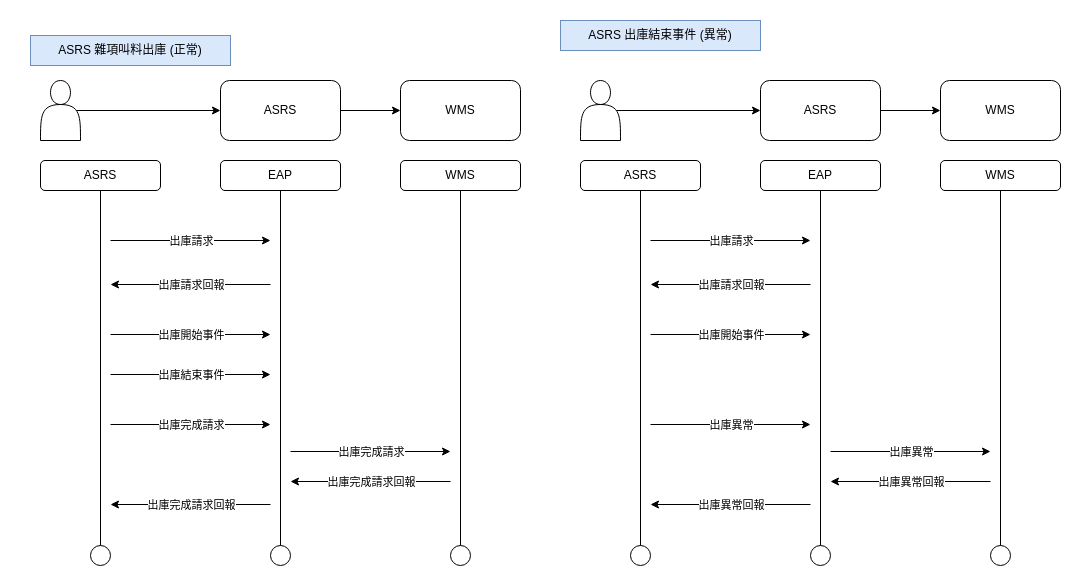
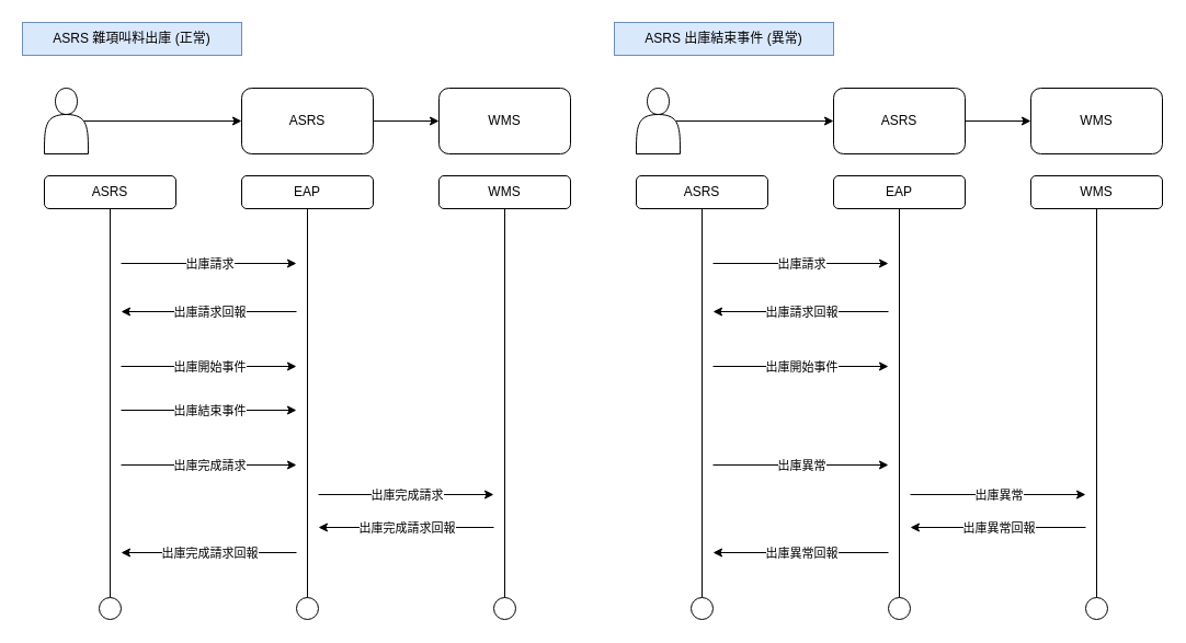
  <mxCell id="0" />
  <mxCell id="1" parent="0" />
  <mxCell id="2" value="" style="group" vertex="1" connectable="0" parent="1"><mxGeometry x="20" y="20" width="500" height="545" as="geometry" /></mxCell>
  <mxCell id="3" value="" style="shape=actor;whiteSpace=wrap;html=1;" vertex="1" parent="2"><mxGeometry x="20" y="60" width="40" height="60" as="geometry" /></mxCell>
  <mxCell id="4" value="ASRS" style="rounded=1;whiteSpace=wrap;html=1;" vertex="1" parent="2"><mxGeometry x="200" y="60" width="120" height="60" as="geometry" /></mxCell>
  <mxCell id="5" style="edgeStyle=orthogonalEdgeStyle;rounded=0;orthogonalLoop=1;jettySize=auto;html=1;exitX=0.9;exitY=0.5;exitDx=0;exitDy=0;exitPerimeter=0;entryX=0;entryY=0.5;entryDx=0;entryDy=0;" edge="1" parent="2" source="3" target="4"><mxGeometry relative="1" as="geometry" /></mxCell>
  <mxCell id="6" value="WMS" style="rounded=1;whiteSpace=wrap;html=1;" vertex="1" parent="2"><mxGeometry x="380" y="60" width="120" height="60" as="geometry" /></mxCell>
  <mxCell id="7" style="edgeStyle=orthogonalEdgeStyle;rounded=0;orthogonalLoop=1;jettySize=auto;html=1;exitX=1;exitY=0.5;exitDx=0;exitDy=0;entryX=0;entryY=0.5;entryDx=0;entryDy=0;" edge="1" parent="2" source="4" target="6"><mxGeometry relative="1" as="geometry" /></mxCell>
- <mxCell id="8" value="ASRS 雜項叫料出庫 (正常)" style="rounded=0;whiteSpace=wrap;html=1;fillColor=#dae8fc;strokeColor=#6c8ebf;" vertex="1" parent="2"><mxGeometry x="10" y="15" width="200" height="30" as="geometry" /></mxCell>
+ <mxCell id="8" value="ASRS 雜項叫料出庫 (正常)" style="rounded=0;whiteSpace=wrap;html=1;fillColor=#dae8fc;strokeColor=#6c8ebf;" vertex="1" parent="2"><mxGeometry width="200" height="30" as="geometry" /></mxCell>
  <mxCell id="9" value="ASRS" style="rounded=1;whiteSpace=wrap;html=1;" vertex="1" parent="2"><mxGeometry x="20" y="140" width="120" height="30" as="geometry" /></mxCell>
  <mxCell id="10" value="EAP" style="rounded=1;whiteSpace=wrap;html=1;" vertex="1" parent="2"><mxGeometry x="200" y="140" width="120" height="30" as="geometry" /></mxCell>
  <mxCell id="11" value="WMS" style="rounded=1;whiteSpace=wrap;html=1;" vertex="1" parent="2"><mxGeometry x="380" y="140" width="120" height="30" as="geometry" /></mxCell>
  <mxCell id="12" value="" style="ellipse;whiteSpace=wrap;html=1;aspect=fixed;" vertex="1" parent="2"><mxGeometry x="70" y="525" width="20" height="20" as="geometry" /></mxCell>
  <mxCell id="13" value="" style="endArrow=none;html=1;rounded=0;entryX=0.5;entryY=1;entryDx=0;entryDy=0;exitX=0.5;exitY=0;exitDx=0;exitDy=0;" edge="1" parent="2" source="12" target="9"><mxGeometry width="50" height="50" relative="1" as="geometry"><mxPoint x="310" y="300" as="sourcePoint" /><mxPoint x="360" y="250" as="targetPoint" /></mxGeometry></mxCell>
  <mxCell id="14" value="" style="ellipse;whiteSpace=wrap;html=1;aspect=fixed;" vertex="1" parent="2"><mxGeometry x="250" y="525" width="20" height="20" as="geometry" /></mxCell>
  <mxCell id="15" value="" style="endArrow=none;html=1;rounded=0;entryX=0.5;entryY=1;entryDx=0;entryDy=0;exitX=0.5;exitY=0;exitDx=0;exitDy=0;" edge="1" parent="2" source="14"><mxGeometry width="50" height="50" relative="1" as="geometry"><mxPoint x="490" y="300" as="sourcePoint" /><mxPoint x="260" y="170" as="targetPoint" /></mxGeometry></mxCell>
  <mxCell id="16" value="" style="ellipse;whiteSpace=wrap;html=1;aspect=fixed;" vertex="1" parent="2"><mxGeometry x="430" y="525" width="20" height="20" as="geometry" /></mxCell>
  <mxCell id="17" value="" style="endArrow=none;html=1;rounded=0;entryX=0.5;entryY=1;entryDx=0;entryDy=0;exitX=0.5;exitY=0;exitDx=0;exitDy=0;" edge="1" parent="2" source="16"><mxGeometry width="50" height="50" relative="1" as="geometry"><mxPoint x="670" y="300" as="sourcePoint" /><mxPoint x="440" y="170" as="targetPoint" /></mxGeometry></mxCell>
  <mxCell id="18" value="" style="endArrow=classic;html=1;rounded=0;" edge="1" parent="2"><mxGeometry relative="1" as="geometry"><mxPoint x="90" y="220" as="sourcePoint" /><mxPoint x="250" y="220" as="targetPoint" /></mxGeometry></mxCell>
  <mxCell id="19" value="出庫請求" style="edgeLabel;resizable=0;html=1;align=center;verticalAlign=middle;" connectable="0" vertex="1" parent="18"><mxGeometry relative="1" as="geometry" /></mxCell>
  <mxCell id="20" value="" style="endArrow=classic;html=1;rounded=0;" edge="1" parent="2"><mxGeometry relative="1" as="geometry"><mxPoint x="250" y="264" as="sourcePoint" /><mxPoint x="90" y="264" as="targetPoint" /></mxGeometry></mxCell>
  <mxCell id="21" value="出庫請求回報" style="edgeLabel;resizable=0;html=1;align=center;verticalAlign=middle;" connectable="0" vertex="1" parent="20"><mxGeometry relative="1" as="geometry" /></mxCell>
  <mxCell id="22" value="" style="endArrow=classic;html=1;rounded=0;" edge="1" parent="2"><mxGeometry relative="1" as="geometry"><mxPoint x="90" y="314" as="sourcePoint" /><mxPoint x="250" y="314" as="targetPoint" /></mxGeometry></mxCell>
  <mxCell id="23" value="出庫開始事件" style="edgeLabel;resizable=0;html=1;align=center;verticalAlign=middle;" connectable="0" vertex="1" parent="22"><mxGeometry relative="1" as="geometry" /></mxCell>
  <mxCell id="24" value="" style="endArrow=classic;html=1;rounded=0;" edge="1" parent="2"><mxGeometry relative="1" as="geometry"><mxPoint x="90" y="354" as="sourcePoint" /><mxPoint x="250" y="354" as="targetPoint" /></mxGeometry></mxCell>
  <mxCell id="25" value="出庫結束事件" style="edgeLabel;resizable=0;html=1;align=center;verticalAlign=middle;" connectable="0" vertex="1" parent="24"><mxGeometry relative="1" as="geometry" /></mxCell>
  <mxCell id="26" value="" style="endArrow=classic;html=1;rounded=0;" edge="1" parent="2"><mxGeometry relative="1" as="geometry"><mxPoint x="90" y="404" as="sourcePoint" /><mxPoint x="250" y="404" as="targetPoint" /></mxGeometry></mxCell>
  <mxCell id="27" value="出庫完成請求" style="edgeLabel;resizable=0;html=1;align=center;verticalAlign=middle;" connectable="0" vertex="1" parent="26"><mxGeometry relative="1" as="geometry" /></mxCell>
  <mxCell id="28" value="" style="endArrow=classic;html=1;rounded=0;" edge="1" parent="2"><mxGeometry relative="1" as="geometry"><mxPoint x="250" y="484" as="sourcePoint" /><mxPoint x="90" y="484" as="targetPoint" /></mxGeometry></mxCell>
  <mxCell id="29" value="出庫完成請求回報" style="edgeLabel;resizable=0;html=1;align=center;verticalAlign=middle;" connectable="0" vertex="1" parent="28"><mxGeometry relative="1" as="geometry" /></mxCell>
  <mxCell id="30" value="" style="endArrow=classic;html=1;rounded=0;" edge="1" parent="2"><mxGeometry relative="1" as="geometry"><mxPoint x="270" y="431" as="sourcePoint" /><mxPoint x="430" y="431" as="targetPoint" /></mxGeometry></mxCell>
  <mxCell id="31" value="出庫完成請求" style="edgeLabel;resizable=0;html=1;align=center;verticalAlign=middle;" connectable="0" vertex="1" parent="30"><mxGeometry relative="1" as="geometry" /></mxCell>
  <mxCell id="32" value="" style="endArrow=classic;html=1;rounded=0;" edge="1" parent="2"><mxGeometry relative="1" as="geometry"><mxPoint x="430" y="461" as="sourcePoint" /><mxPoint x="270" y="461" as="targetPoint" /></mxGeometry></mxCell>
  <mxCell id="33" value="出庫完成請求回報" style="edgeLabel;resizable=0;html=1;align=center;verticalAlign=middle;" connectable="0" vertex="1" parent="32"><mxGeometry relative="1" as="geometry" /></mxCell>
  <mxCell id="34" value="" style="group" vertex="1" connectable="0" parent="1"><mxGeometry x="560" y="20" width="500" height="545" as="geometry" /></mxCell>
  <mxCell id="35" value="" style="shape=actor;whiteSpace=wrap;html=1;" vertex="1" parent="34"><mxGeometry x="20" y="60" width="40" height="60" as="geometry" /></mxCell>
  <mxCell id="36" value="ASRS" style="rounded=1;whiteSpace=wrap;html=1;" vertex="1" parent="34"><mxGeometry x="200" y="60" width="120" height="60" as="geometry" /></mxCell>
  <mxCell id="37" style="edgeStyle=orthogonalEdgeStyle;rounded=0;orthogonalLoop=1;jettySize=auto;html=1;exitX=0.9;exitY=0.5;exitDx=0;exitDy=0;exitPerimeter=0;entryX=0;entryY=0.5;entryDx=0;entryDy=0;" edge="1" parent="34" source="35" target="36"><mxGeometry relative="1" as="geometry" /></mxCell>
  <mxCell id="38" value="WMS" style="rounded=1;whiteSpace=wrap;html=1;" vertex="1" parent="34"><mxGeometry x="380" y="60" width="120" height="60" as="geometry" /></mxCell>
  <mxCell id="39" style="edgeStyle=orthogonalEdgeStyle;rounded=0;orthogonalLoop=1;jettySize=auto;html=1;exitX=1;exitY=0.5;exitDx=0;exitDy=0;entryX=0;entryY=0.5;entryDx=0;entryDy=0;" edge="1" parent="34" source="36" target="38"><mxGeometry relative="1" as="geometry" /></mxCell>
  <mxCell id="40" value="ASRS 出庫結束事件 (異常)" style="rounded=0;whiteSpace=wrap;html=1;fillColor=#dae8fc;strokeColor=#6c8ebf;" vertex="1" parent="34"><mxGeometry width="200" height="30" as="geometry" /></mxCell>
  <mxCell id="41" value="ASRS" style="rounded=1;whiteSpace=wrap;html=1;" vertex="1" parent="34"><mxGeometry x="20" y="140" width="120" height="30" as="geometry" /></mxCell>
  <mxCell id="42" value="EAP" style="rounded=1;whiteSpace=wrap;html=1;" vertex="1" parent="34"><mxGeometry x="200" y="140" width="120" height="30" as="geometry" /></mxCell>
  <mxCell id="43" value="WMS" style="rounded=1;whiteSpace=wrap;html=1;" vertex="1" parent="34"><mxGeometry x="380" y="140" width="120" height="30" as="geometry" /></mxCell>
  <mxCell id="44" value="" style="ellipse;whiteSpace=wrap;html=1;aspect=fixed;" vertex="1" parent="34"><mxGeometry x="70" y="525" width="20" height="20" as="geometry" /></mxCell>
  <mxCell id="45" value="" style="endArrow=none;html=1;rounded=0;entryX=0.5;entryY=1;entryDx=0;entryDy=0;exitX=0.5;exitY=0;exitDx=0;exitDy=0;" edge="1" parent="34" source="44" target="41"><mxGeometry width="50" height="50" relative="1" as="geometry"><mxPoint x="310" y="300" as="sourcePoint" /><mxPoint x="360" y="250" as="targetPoint" /></mxGeometry></mxCell>
  <mxCell id="46" value="" style="ellipse;whiteSpace=wrap;html=1;aspect=fixed;" vertex="1" parent="34"><mxGeometry x="250" y="525" width="20" height="20" as="geometry" /></mxCell>
  <mxCell id="47" value="" style="endArrow=none;html=1;rounded=0;entryX=0.5;entryY=1;entryDx=0;entryDy=0;exitX=0.5;exitY=0;exitDx=0;exitDy=0;" edge="1" parent="34" source="46"><mxGeometry width="50" height="50" relative="1" as="geometry"><mxPoint x="490" y="300" as="sourcePoint" /><mxPoint x="260" y="170" as="targetPoint" /></mxGeometry></mxCell>
  <mxCell id="48" value="" style="ellipse;whiteSpace=wrap;html=1;aspect=fixed;" vertex="1" parent="34"><mxGeometry x="430" y="525" width="20" height="20" as="geometry" /></mxCell>
  <mxCell id="49" value="" style="endArrow=none;html=1;rounded=0;entryX=0.5;entryY=1;entryDx=0;entryDy=0;exitX=0.5;exitY=0;exitDx=0;exitDy=0;" edge="1" parent="34" source="48"><mxGeometry width="50" height="50" relative="1" as="geometry"><mxPoint x="670" y="300" as="sourcePoint" /><mxPoint x="440" y="170" as="targetPoint" /></mxGeometry></mxCell>
  <mxCell id="50" value="" style="endArrow=classic;html=1;rounded=0;" edge="1" parent="34"><mxGeometry relative="1" as="geometry"><mxPoint x="90" y="220" as="sourcePoint" /><mxPoint x="250" y="220" as="targetPoint" /></mxGeometry></mxCell>
  <mxCell id="51" value="出庫請求" style="edgeLabel;resizable=0;html=1;align=center;verticalAlign=middle;" connectable="0" vertex="1" parent="50"><mxGeometry relative="1" as="geometry" /></mxCell>
  <mxCell id="52" value="" style="endArrow=classic;html=1;rounded=0;" edge="1" parent="34"><mxGeometry relative="1" as="geometry"><mxPoint x="250" y="264" as="sourcePoint" /><mxPoint x="90" y="264" as="targetPoint" /></mxGeometry></mxCell>
  <mxCell id="53" value="出庫請求回報" style="edgeLabel;resizable=0;html=1;align=center;verticalAlign=middle;" connectable="0" vertex="1" parent="52"><mxGeometry relative="1" as="geometry" /></mxCell>
  <mxCell id="54" value="" style="endArrow=classic;html=1;rounded=0;" edge="1" parent="34"><mxGeometry relative="1" as="geometry"><mxPoint x="90" y="314" as="sourcePoint" /><mxPoint x="250" y="314" as="targetPoint" /></mxGeometry></mxCell>
  <mxCell id="55" value="出庫開始事件" style="edgeLabel;resizable=0;html=1;align=center;verticalAlign=middle;" connectable="0" vertex="1" parent="54"><mxGeometry relative="1" as="geometry" /></mxCell>
  <mxCell id="56" value="" style="endArrow=classic;html=1;rounded=0;" edge="1" parent="34"><mxGeometry relative="1" as="geometry"><mxPoint x="90" y="404" as="sourcePoint" /><mxPoint x="250" y="404" as="targetPoint" /></mxGeometry></mxCell>
  <mxCell id="57" value="出庫異常" style="edgeLabel;resizable=0;html=1;align=center;verticalAlign=middle;" connectable="0" vertex="1" parent="56"><mxGeometry relative="1" as="geometry" /></mxCell>
  <mxCell id="58" value="" style="endArrow=classic;html=1;rounded=0;" edge="1" parent="34"><mxGeometry relative="1" as="geometry"><mxPoint x="250" y="484" as="sourcePoint" /><mxPoint x="90" y="484" as="targetPoint" /></mxGeometry></mxCell>
  <mxCell id="59" value="出庫異常回報" style="edgeLabel;resizable=0;html=1;align=center;verticalAlign=middle;" connectable="0" vertex="1" parent="58"><mxGeometry relative="1" as="geometry" /></mxCell>
  <mxCell id="60" value="" style="endArrow=classic;html=1;rounded=0;" edge="1" parent="34"><mxGeometry relative="1" as="geometry"><mxPoint x="270" y="431" as="sourcePoint" /><mxPoint x="430" y="431" as="targetPoint" /></mxGeometry></mxCell>
  <mxCell id="61" value="出庫異常" style="edgeLabel;resizable=0;html=1;align=center;verticalAlign=middle;" connectable="0" vertex="1" parent="60"><mxGeometry relative="1" as="geometry" /></mxCell>
  <mxCell id="62" value="" style="endArrow=classic;html=1;rounded=0;" edge="1" parent="34"><mxGeometry relative="1" as="geometry"><mxPoint x="430" y="461" as="sourcePoint" /><mxPoint x="270" y="461" as="targetPoint" /></mxGeometry></mxCell>
  <mxCell id="63" value="出庫異常回報" style="edgeLabel;resizable=0;html=1;align=center;verticalAlign=middle;" connectable="0" vertex="1" parent="62"><mxGeometry relative="1" as="geometry" /></mxCell>
